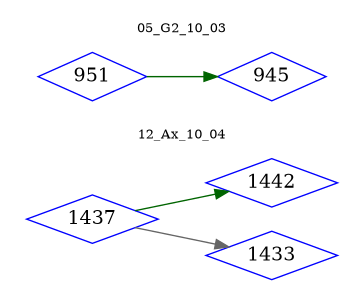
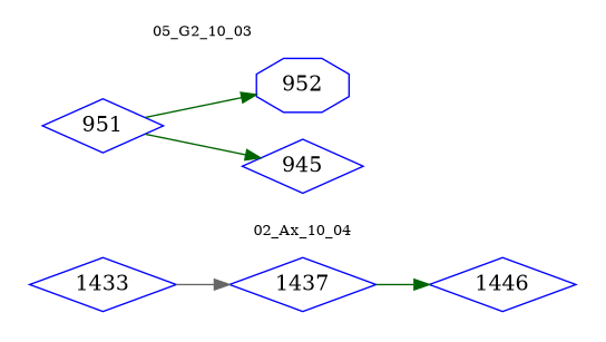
  digraph {
    rankdir=LR
    node [color=blue shape=diamond]
    edge [color=darkgreen]
    n1 [label=1437]
    n2 [label=1433]
-   n3 [label=1442]
+   n3 [label=1446]
    n4 [label=951]
    n5 [label=945]
+   n6 [label=952 shape=octagon]
    subgraph cluster_1 {
      color=white
      fontsize=10
-     label="12_Ax_10_04"
+     label="02_Ax_10_04"
      n1
      n2
      n3
    }
    subgraph cluster_2 {
      color=white
      fontsize=10
      label="05_G2_10_03"
      n4
      n5
+     n6
    }
-   n1 -> n2 [color=gray40]
+   n2 -> n1 [color=gray40]
    n1 -> n3
    n4 -> n5
+   n4 -> n6
  }
